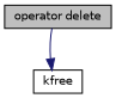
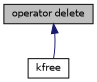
  digraph {
    rankdir=TB
    node [color=black fontname=Helvetica fontsize=10 shape=record style=filled]
    n1 [fillcolor=grey75 fontcolor=black height=0.2 label="operator delete" width=0.4]
    n2 [fillcolor=white height=0.2 label=kfree width=0.4]
-   n1 -> n2 [color=midnightblue fontname=Helvetica fontsize=10 labelfontname=Helvetica labelfontsize=10 style=solid]
+   n2 -> n1 [color=midnightblue fontname=Helvetica fontsize=10 labelfontname=Helvetica labelfontsize=10 style=solid]
  }
